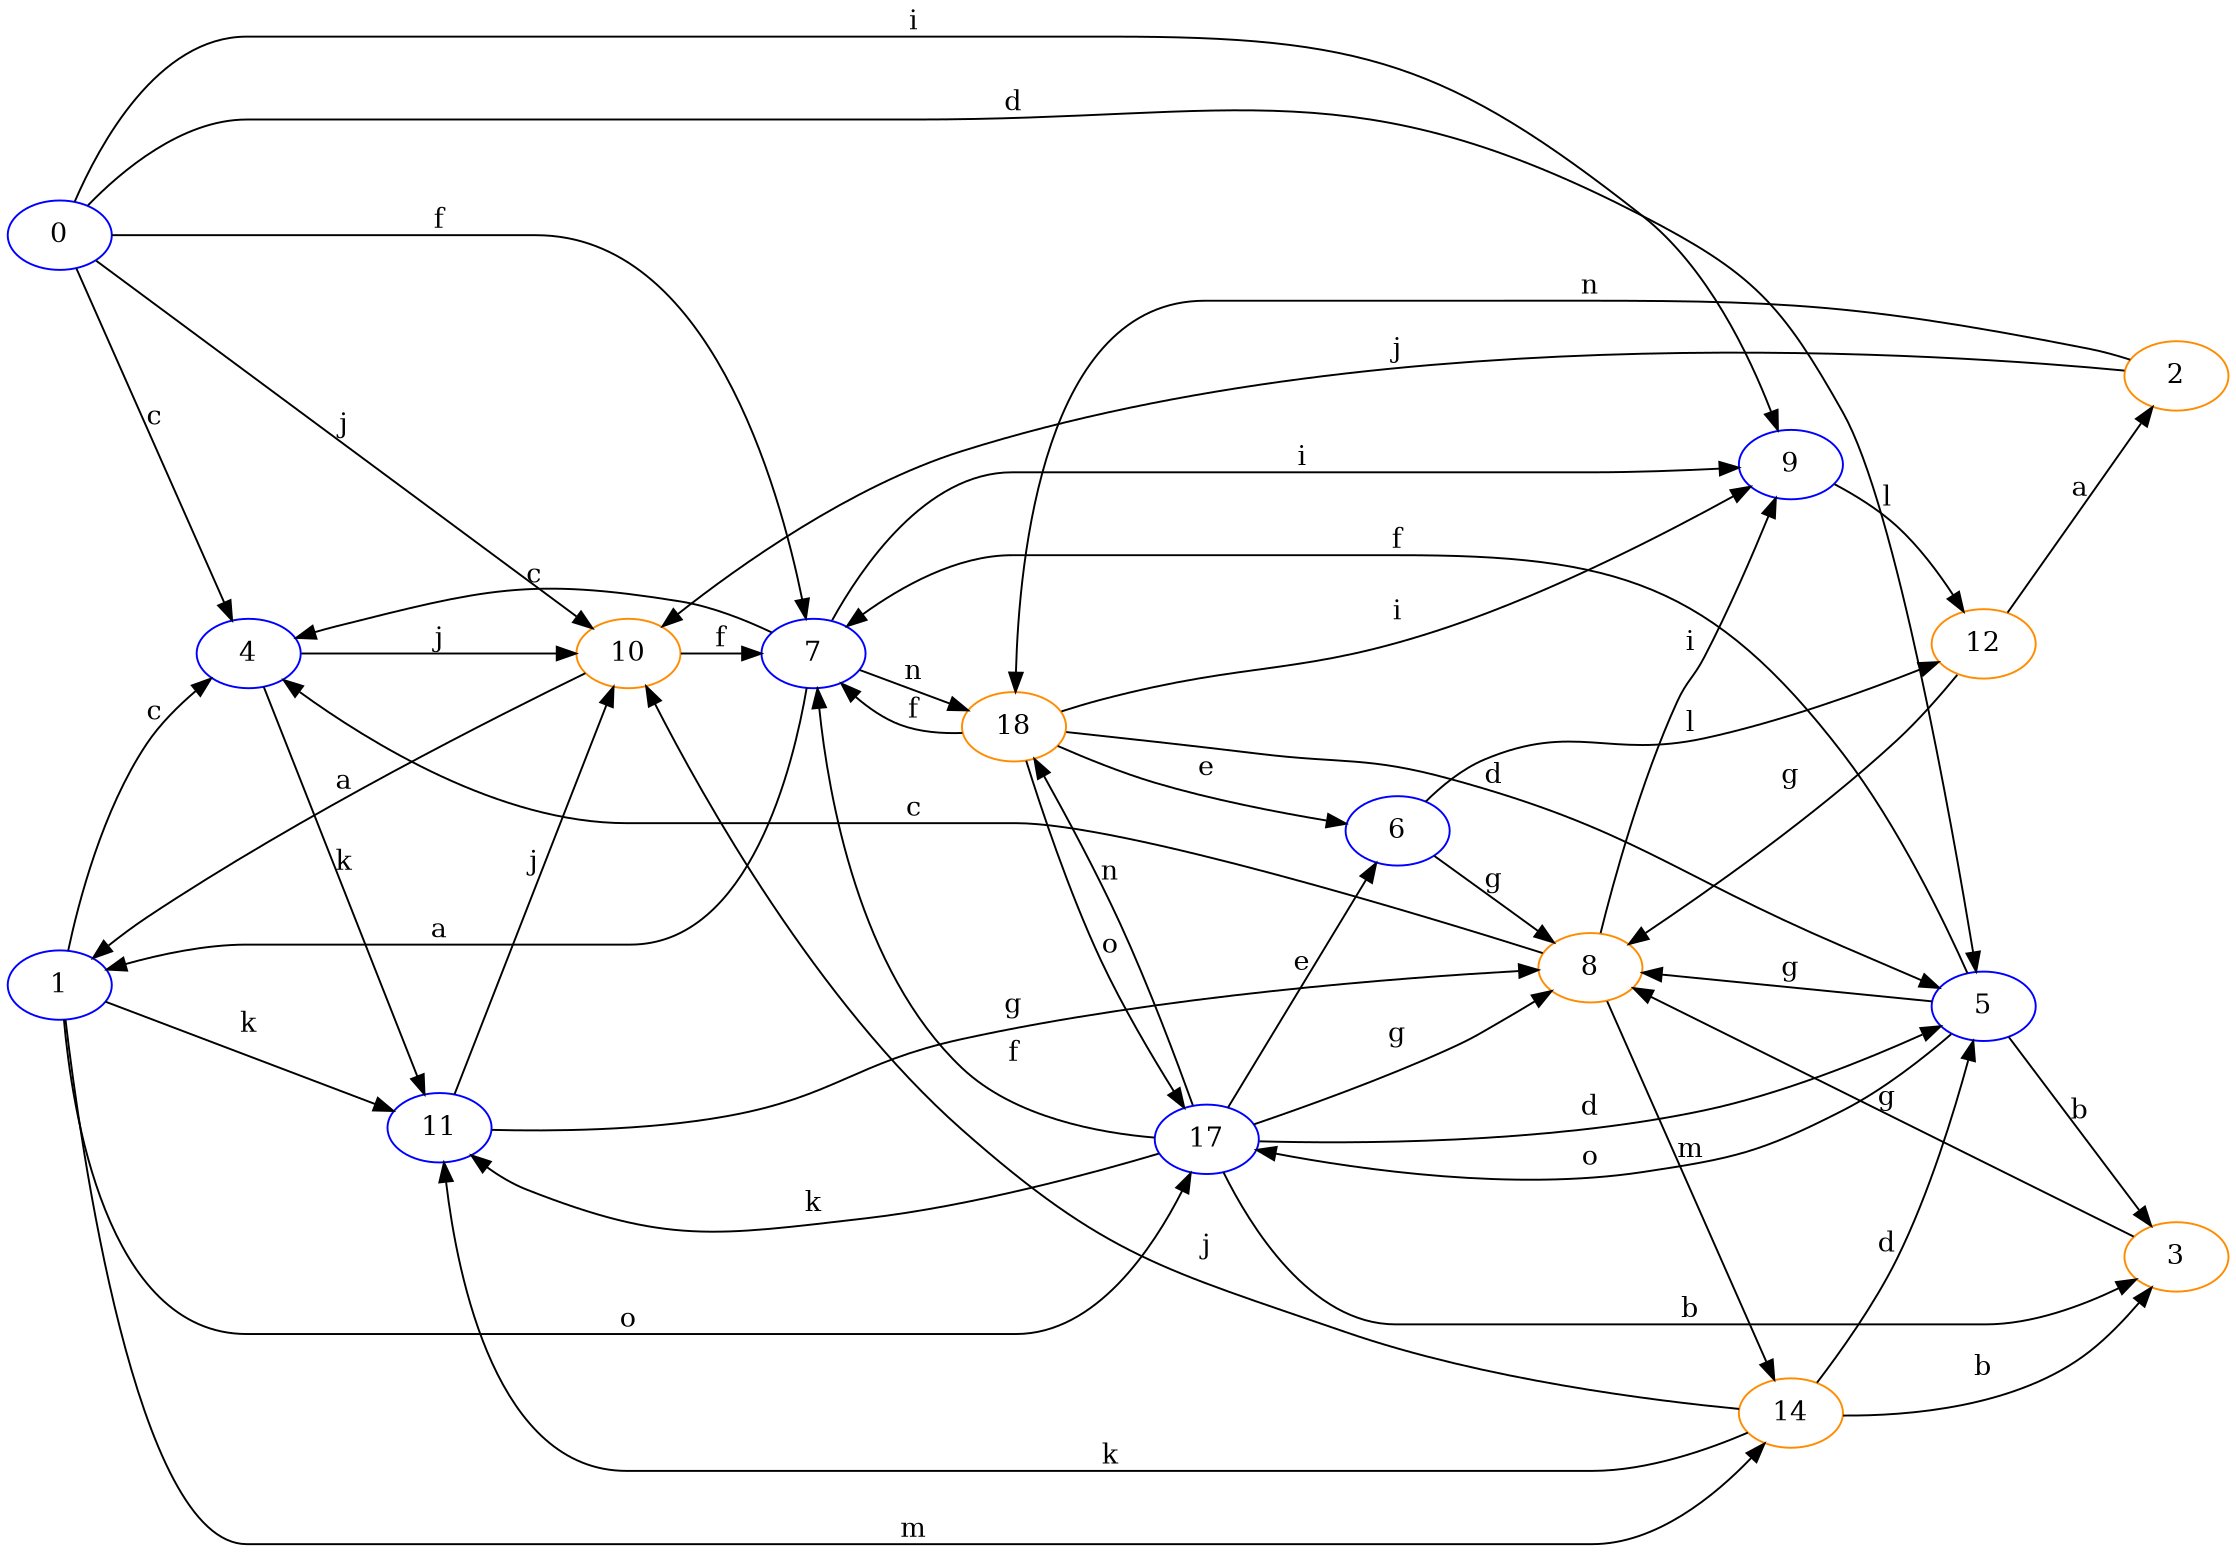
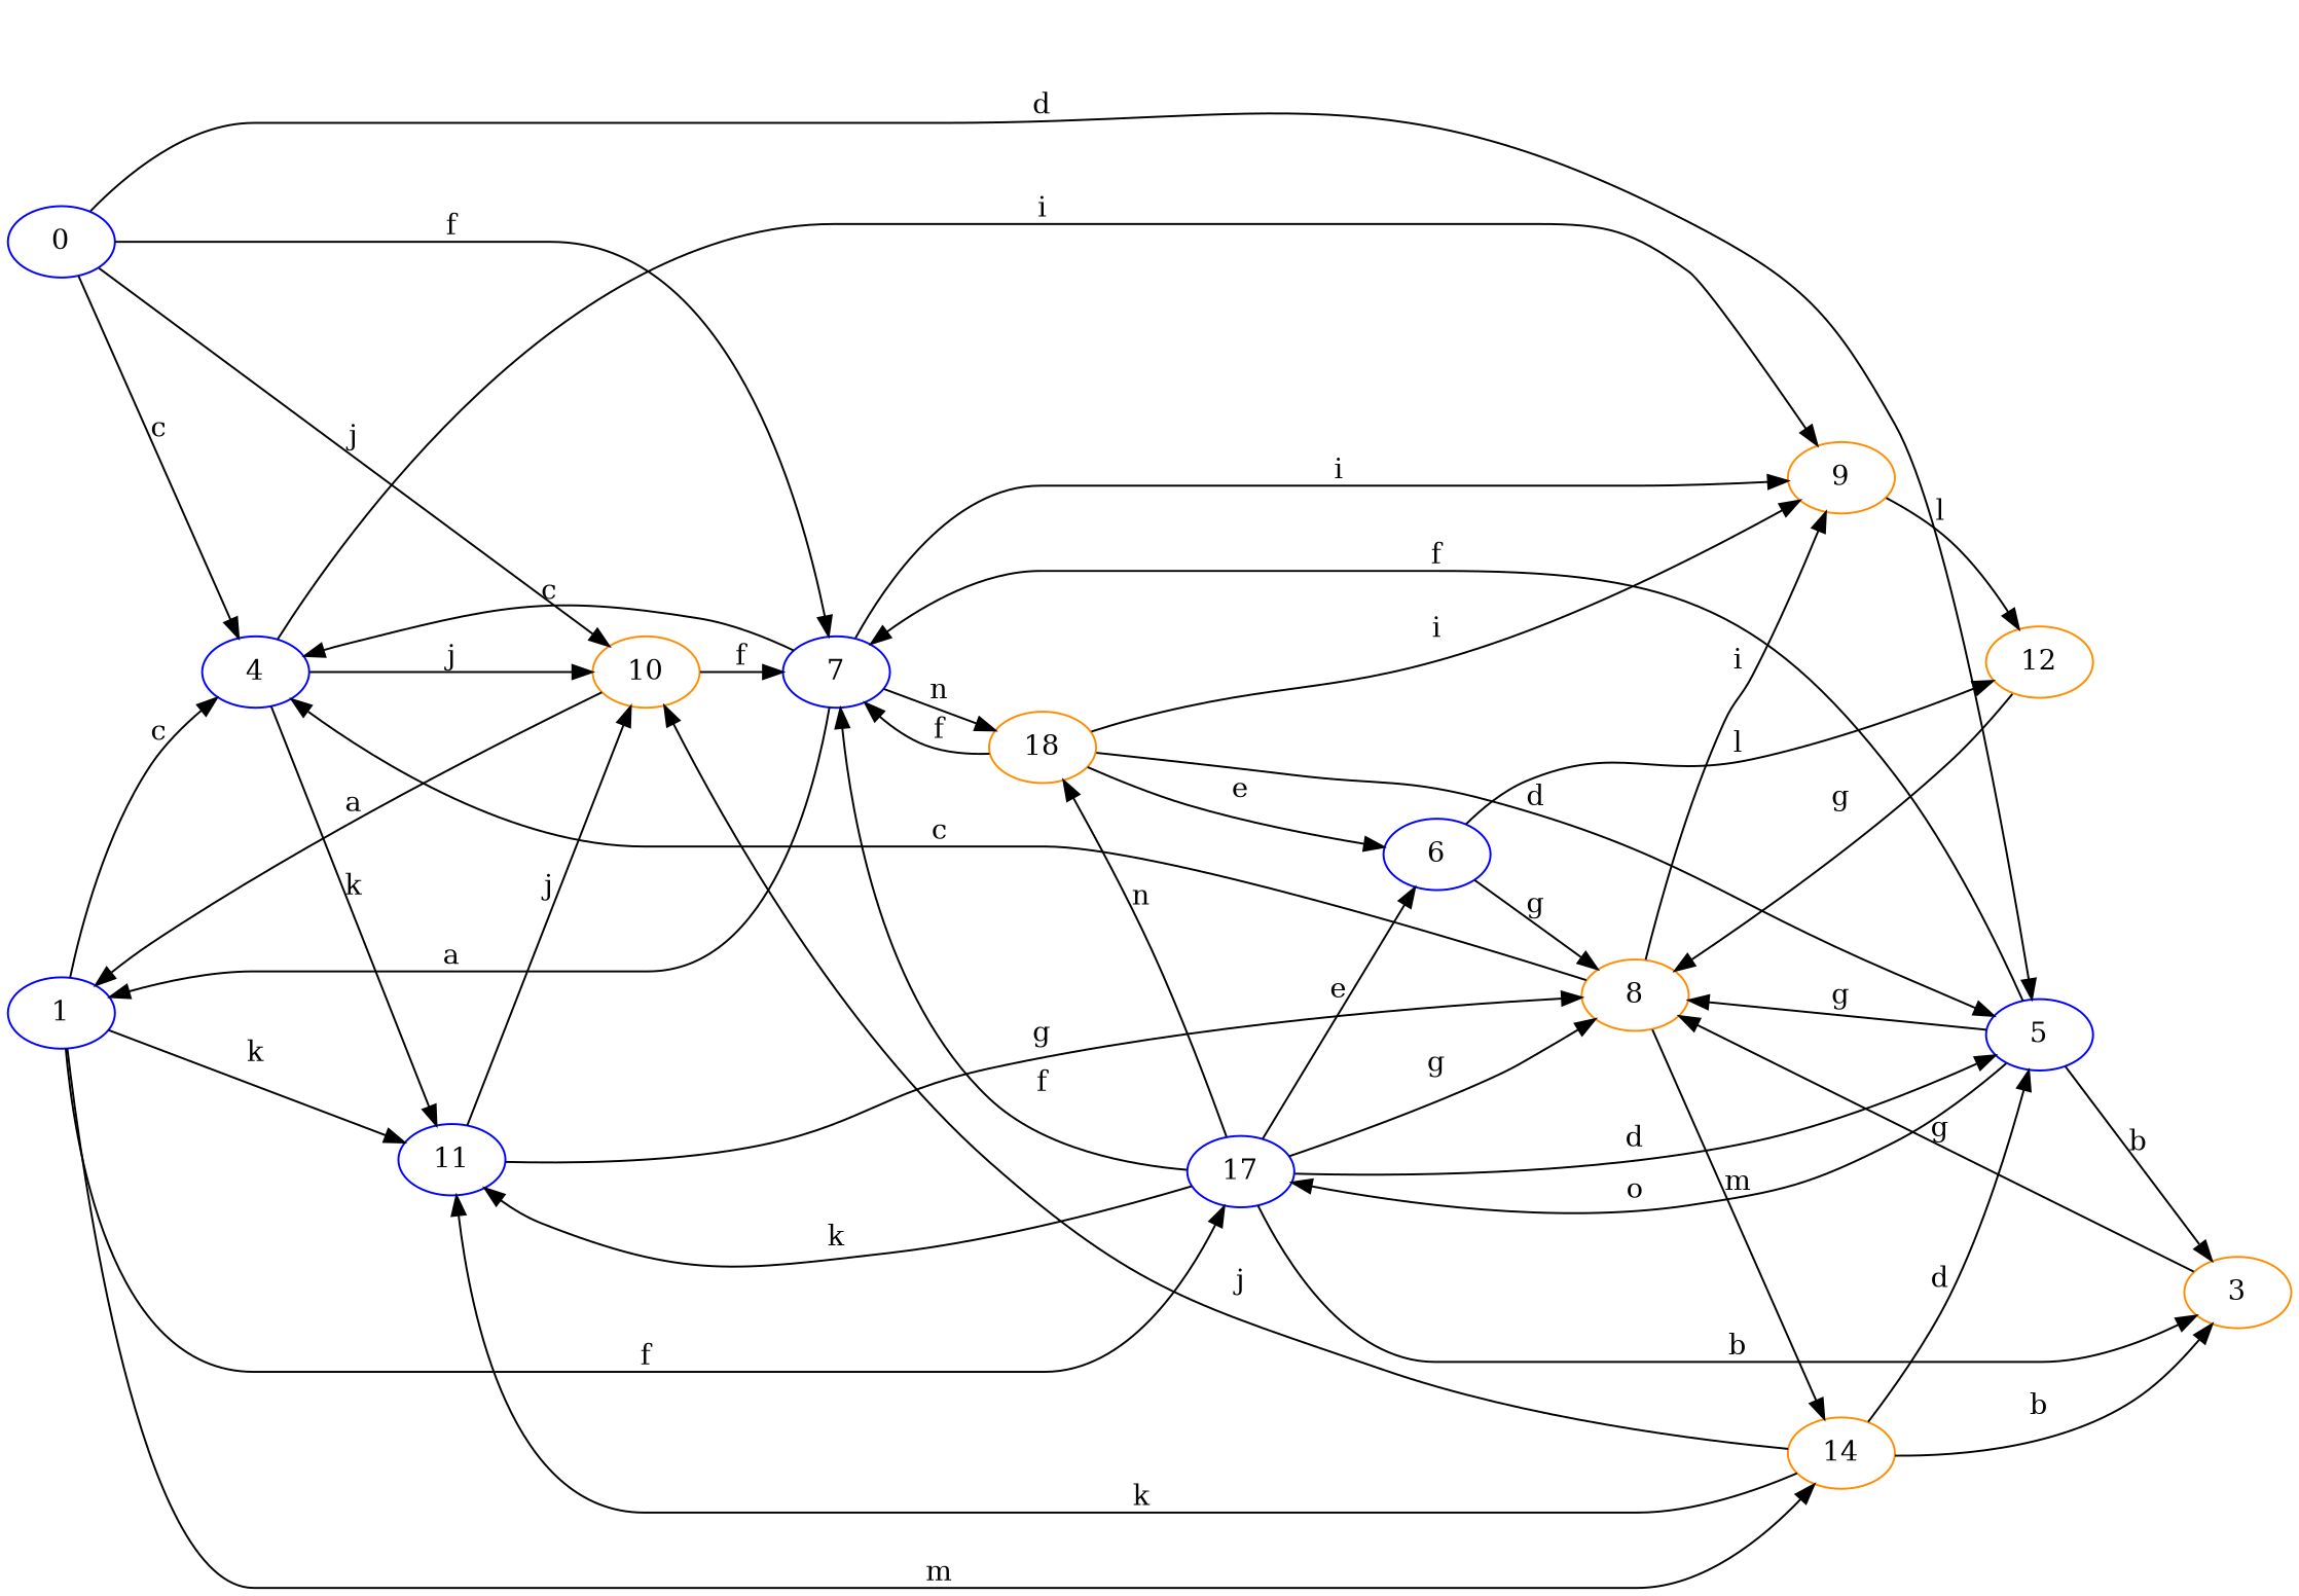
  strict digraph {
    fontname="DejaVu Serif"
    rankdir=LR
    node [color=blue fontname="DejaVu Serif"]
    edge [fontname="DejaVu Serif"]
    1
    4
    11
    14 [color=darkorange]
    17
    10 [color=darkorange]
-   9
+   9 [color=darkorange]
    8 [color=darkorange]
    3 [color=darkorange]
    5
    n11 [color=darkorange label=18]
    7
    6
-   2 [color=darkorange]
    12 [color=darkorange]
    0
    1 -> 4 [label=c]
    1 -> 11 [label=k]
    1 -> 14 [label=m]
-   1 -> 17 [label=o]
+   1 -> 17 [label=f]
    4 -> 11 [label=k]
    4 -> 10 [label=j]
-   0 -> 9 [label=i]
+   4 -> 9 [label=i]
    11 -> 10 [label=j]
    11 -> 8 [label=g]
    14 -> 11 [label=k]
    14 -> 10 [label=j]
    14 -> 3 [label=b]
    14 -> 5 [label=d]
    17 -> 11 [label=k]
    17 -> 8 [label=g]
    17 -> 3 [label=b]
    17 -> 5 [label=d]
    17 -> n11 [label=n]
    17 -> 7 [label=f]
    17 -> 6 [label=e]
    10 -> 1 [label=a]
    10 -> 7 [label=f]
    9 -> 12 [label=l]
    8 -> 4 [label=c]
    8 -> 14 [label=m]
    8 -> 9 [label=i]
    3 -> 8 [label=g]
    5 -> 17 [label=o]
    5 -> 8 [label=g]
    5 -> 3 [label=b]
    5 -> 7 [label=f]
-   n11 -> 17 [label=o]
    n11 -> 9 [label=i]
    n11 -> 5 [label=d]
    n11 -> 7 [label=f]
    n11 -> 6 [label=e]
    7 -> 1 [label=a]
    7 -> 4 [label=c]
    7 -> 9 [label=i]
    7 -> n11 [label=n]
    6 -> 8 [label=g]
    6 -> 12 [label=l]
-   2 -> 10 [label=j]
-   2 -> n11 [label=n]
    12 -> 8 [label=g]
-   12 -> 2 [label=a]
    0 -> 4 [label=c]
    0 -> 10 [label=j]
    0 -> 5 [label=d]
    0 -> 7 [label=f]
  }
